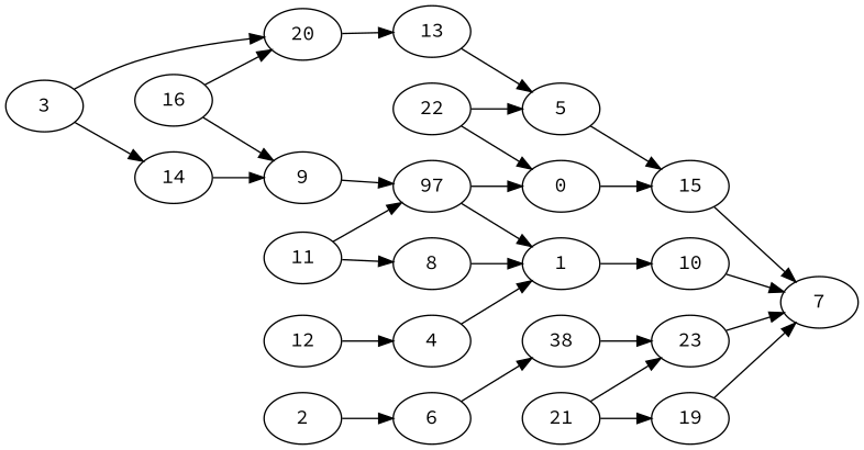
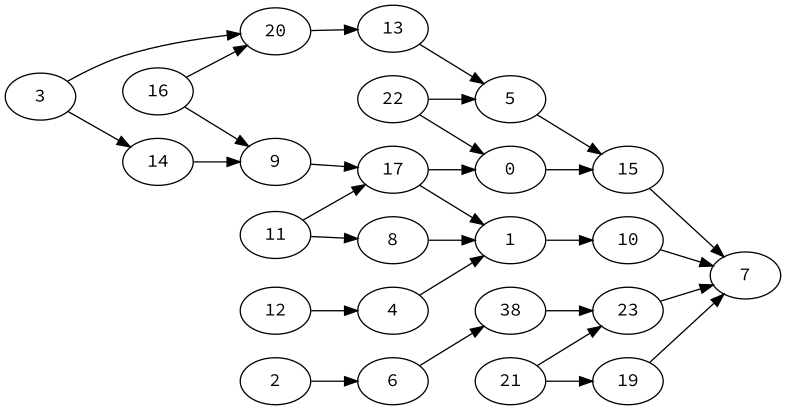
  strict digraph {
    fontname="Source Code Pro"
    rankdir=LR
    node [fontname="Source Code Pro"]
    edge [fontname="Source Code Pro"]
    0
    15
    7
-   17 [label=97]
+   17
    1
    10
    22
    5
    4
    8
    12
    13
    n13 [label=38]
    6
    23
    2
    19
    11
    9
    14
    16
    20
    3
    21
    0 -> 15
    15 -> 7
    17 -> 0
    17 -> 1
    1 -> 10
    10 -> 7
    22 -> 0
    22 -> 5
    5 -> 15
    4 -> 1
    8 -> 1
    12 -> 4
    13 -> 5
    n13 -> 23
    6 -> n13
    23 -> 7
    2 -> 6
    19 -> 7
    11 -> 17
    11 -> 8
    9 -> 17
    14 -> 9
    16 -> 9
    16 -> 20
    20 -> 13
    3 -> 14
    3 -> 20
    21 -> 23
    21 -> 19
  }
